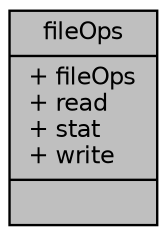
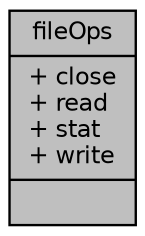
  digraph {
-   n1 [color=black fillcolor=grey75 fontcolor=black fontname=Helvetica fontsize=10 height=0.2 label="{fileOps\n|+ fileOps\l+ read\l+ stat\l+ write\l|}" shape=record style=filled width=0.4]
+   n1 [color=black fillcolor=grey75 fontcolor=black fontname=Helvetica fontsize=10 height=0.2 label="{fileOps\n|+ close\l+ read\l+ stat\l+ write\l|}" shape=record style=filled width=0.4]
  }
